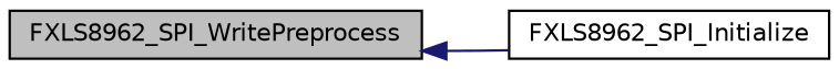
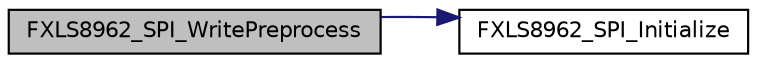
  digraph {
    rankdir=LR
    node [color=black fontname=Helvetica fontsize=10 shape=record style=filled]
    n1 [fillcolor=grey75 fontcolor=black height=0.2 label=FXLS8962_SPI_WritePreprocess width=0.4]
    n2 [fillcolor=white height=0.2 label=FXLS8962_SPI_Initialize width=0.4]
-   n1 -> n2 [color=midnightblue dir=back fontname=Helvetica fontsize=10 labelfontname=Helvetica labelfontsize=10 style=solid]
+   n2 -> n1 [color=midnightblue dir=back fontname=Helvetica fontsize=10 labelfontname=Helvetica labelfontsize=10 style=solid]
  }
